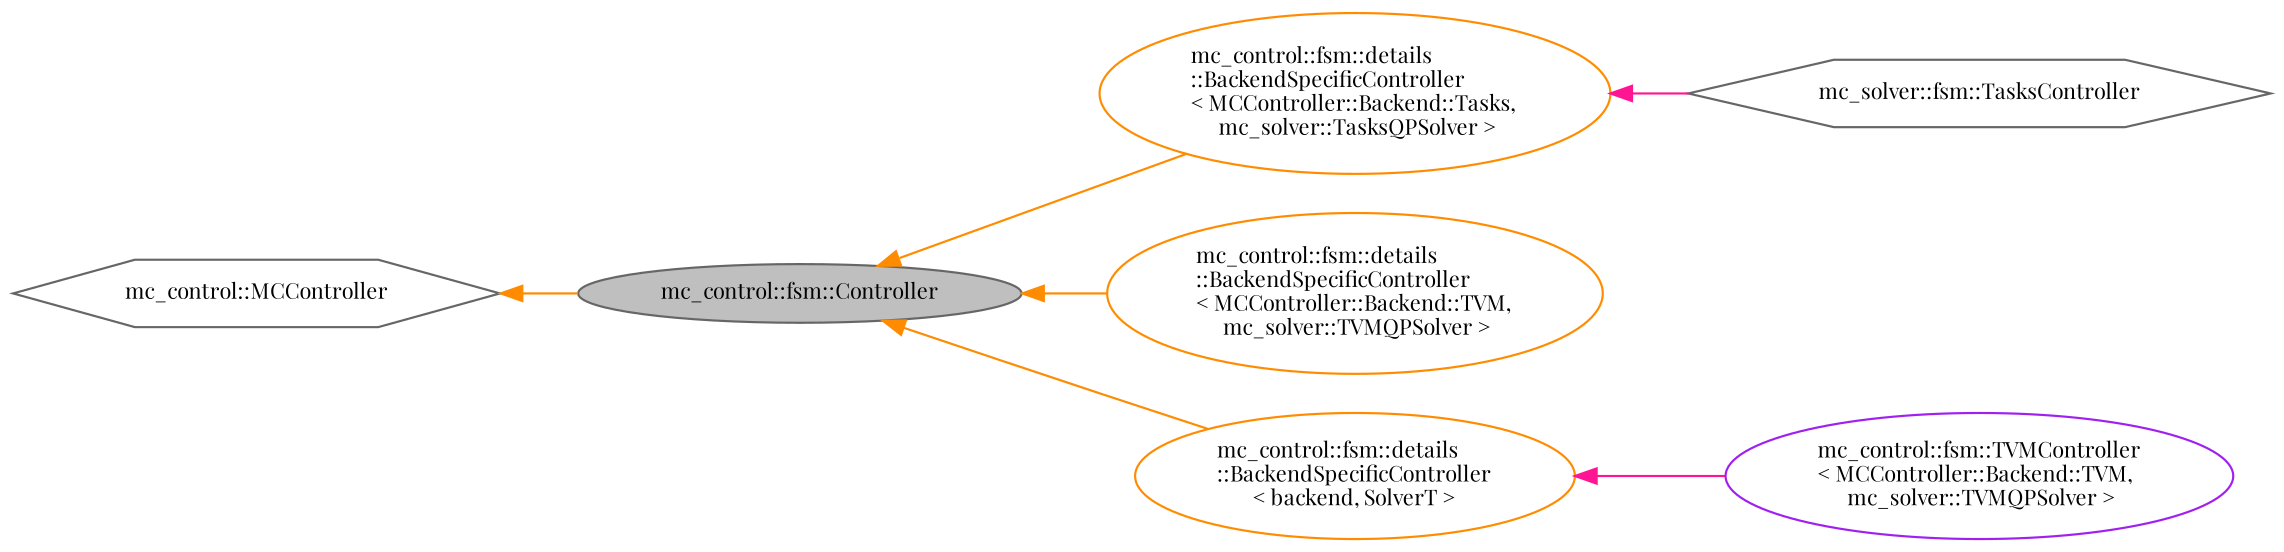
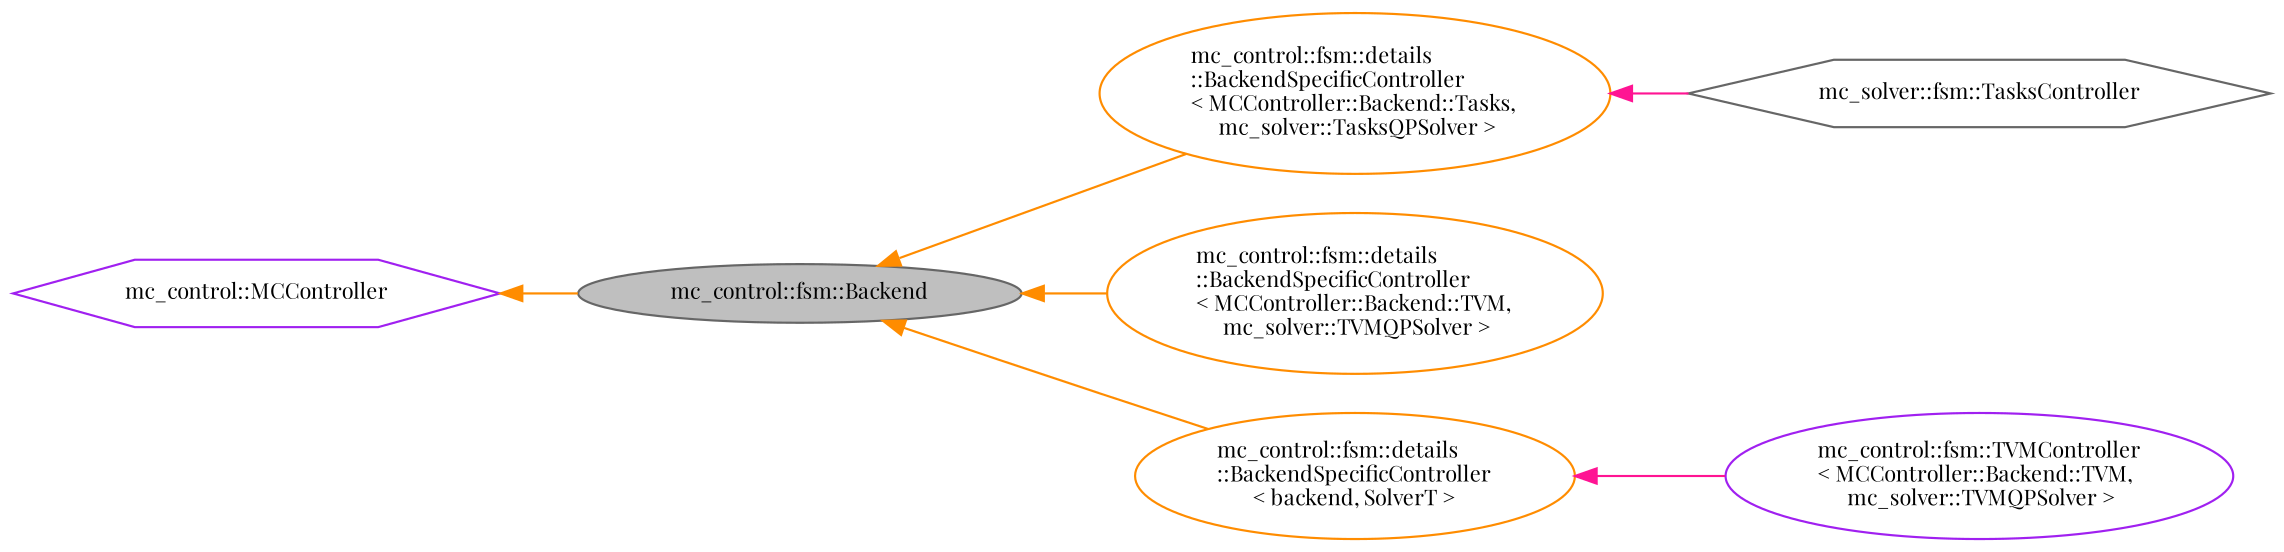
  digraph {
    fontname="Playfair Display"
    rankdir=LR
    node [color=darkorange fillcolor=white fontname="Playfair Display" fontsize=10 shape=ellipse style=filled]
    edge [color=darkorange dir=back fontname="Playfair Display" fontsize=10 labelfontname=Helvetica labelfontsize=10 style=solid]
-   n1 [color=gray40 fillcolor=grey75 fontcolor=black height=0.2 label="mc_control::fsm::Controller" width=0.4]
+   n1 [color=gray40 fillcolor=grey75 fontcolor=black height=0.2 label="mc_control::fsm::Backend" width=0.4]
    n2 [height=0.2 label="mc_control::fsm::details\l::BackendSpecificController\l\< MCController::Backend::Tasks,\l mc_solver::TasksQPSolver \>" width=0.4]
    n3 [height=0.2 label="mc_control::fsm::details\l::BackendSpecificController\l\< MCController::Backend::TVM,\l mc_solver::TVMQPSolver \>" width=0.4]
    n4 [height=0.2 label="mc_control::fsm::details\l::BackendSpecificController\l\< backend, SolverT \>" width=0.4]
    n5 [color=gray40 height=0.2 label="mc_solver::fsm::TasksController" shape=hexagon width=0.4]
    n6 [color=purple height=0.2 label="mc_control::fsm::TVMController\l\< MCController::Backend::TVM,\l mc_solver::TVMQPSolver \>" width=0.4]
-   n7 [color=gray40 height=0.2 label="mc_control::MCController" shape=hexagon width=0.4]
+   n7 [color=purple height=0.2 label="mc_control::MCController" shape=hexagon width=0.4]
    n1 -> n2
    n1 -> n3
    n1 -> n4
    n2 -> n5 [color=deeppink]
    n4 -> n6 [color=deeppink]
    n7 -> n1
  }
